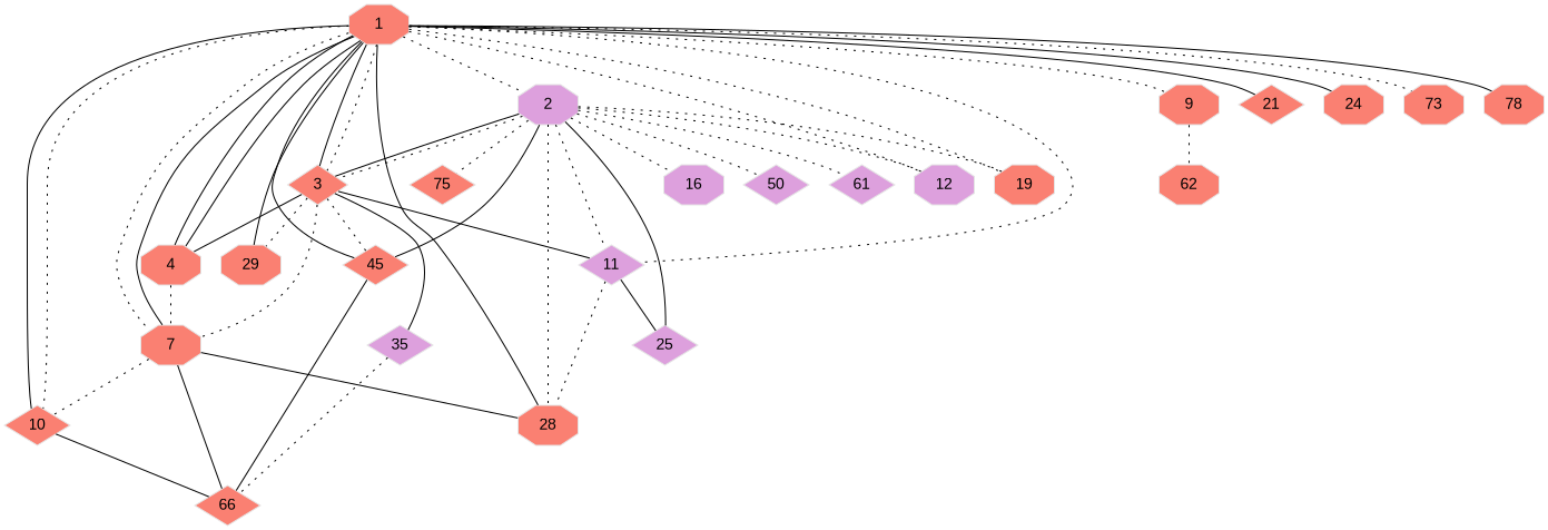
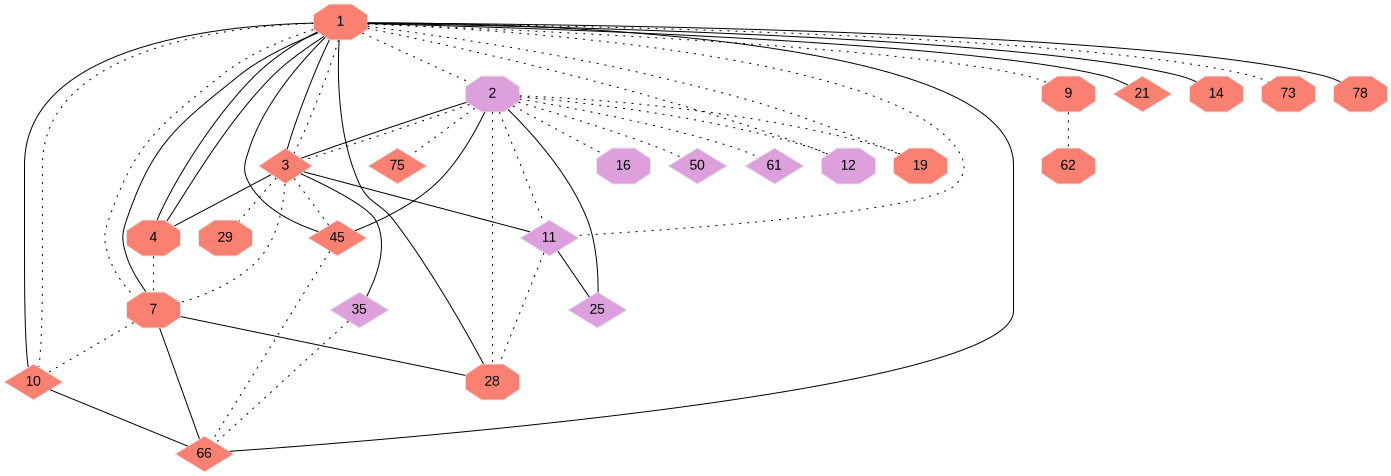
  graph {
    fontname="Liberation Sans"
    node [color=gray90 fillcolor=salmon fontname="Liberation Sans" shape=octagon style=filled]
    edge [fontname="Liberation Sans" style=dotted]
    1 [super="+15+23+39+5+17+18+51"]
    2 [fillcolor=plum super="+14"]
    3 [shape=diamond super="+49+6+27+32+69+82+8"]
    4 [super="+47"]
    7 [super="+53+44+38+13"]
    9
    10 [shape=diamond super="+52"]
    11 [fillcolor=plum shape=diamond super="+68+79+59+20+41+46"]
    12 [fillcolor=plum super="+34"]
    19 [super="+22+57+77"]
    21 [shape=diamond super="+36"]
-   24
+   24 [label=14]
    28 [super="+80+30"]
    45 [shape=diamond super="+58"]
    66 [shape=diamond super="+70"]
    73
    78
    16 [fillcolor=plum super="+31"]
    25 [fillcolor=plum shape=diamond]
    50 [fillcolor=plum shape=diamond]
    61 [fillcolor=plum shape=diamond]
    75 [shape=diamond]
    29
    35 [fillcolor=plum shape=diamond super="+56+67"]
    62
    1 -- 2 [weight=3]
    1 -- 3 [style=solid weight=2]
    1 -- 3
    1 -- 4 [style=solid]
    1 -- 4 [style=solid]
    1 -- 7
    1 -- 7 [style=solid]
    1 -- 9
    1 -- 10 [style=solid weight=2]
    1 -- 10
    1 -- 11
    1 -- 12
    1 -- 19
    1 -- 21 [style=solid]
    1 -- 24 [style=solid]
    1 -- 28 [style=solid]
    1 -- 45 [style=solid]
-   1 -- 29 [style=solid]
+   1 -- 66 [style=solid]
    1 -- 73
    1 -- 78 [style=solid]
    2 -- 3 [style=solid weight=2]
    2 -- 3
    2 -- 11 [weight=2]
    2 -- 12
    2 -- 19
    2 -- 28 [weight=4]
    2 -- 45 [style=solid]
    2 -- 16
    2 -- 25 [style=solid]
    2 -- 50
    2 -- 61
    2 -- 75
    3 -- 4 [style=solid]
    3 -- 7
    3 -- 11 [style=solid]
    3 -- 45
    3 -- 29
    3 -- 35 [style=solid]
    4 -- 7 [weight=3]
    7 -- 10
    7 -- 28 [style=solid]
    7 -- 66 [style=solid weight=2]
    9 -- 62
    10 -- 66 [style=solid]
    11 -- 28
    11 -- 25 [style=solid]
-   45 -- 66 [style=solid]
+   45 -- 66
    35 -- 66
  }
